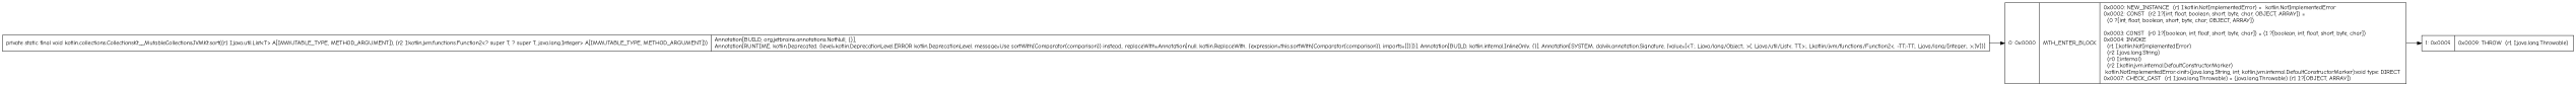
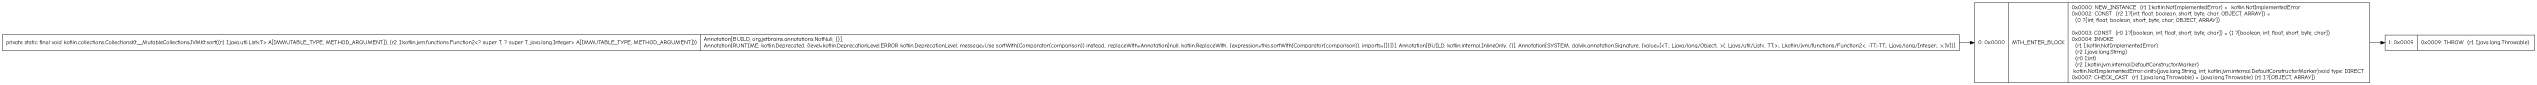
  digraph {
    rankdir=LR
    fontname="Comic Neue"
    node [shape=record fontname="Comic Neue"]
    edge [fontname="Comic Neue"]
-   n1 [label="{0\:\ 0x0000|MTH_ENTER_BLOCK\l|0x0000: NEW_INSTANCE  (r1 I:kotlin.NotImplementedError) =  kotlin.NotImplementedError \l0x0002: CONST  (r2 I:?[int, float, boolean, short, byte, char, OBJECT, ARRAY]) = \l  (0 ?[int, float, boolean, short, byte, char, OBJECT, ARRAY])\l \l0x0003: CONST  (r0 I:?[boolean, int, float, short, byte, char]) = (1 ?[boolean, int, float, short, byte, char]) \l0x0004: INVOKE  \l  (r1 I:kotlin.NotImplementedError)\l  (r2 I:java.lang.String)\l  (r0 I:internal)\l  (r2 I:kotlin.jvm.internal.DefaultConstructorMarker)\l kotlin.NotImplementedError.\<init\>(java.lang.String, int, kotlin.jvm.internal.DefaultConstructorMarker):void type: DIRECT \l0x0007: CHECK_CAST  (r1 I:java.lang.Throwable) = (java.lang.Throwable) (r1 I:?[OBJECT, ARRAY]) \l}"]
+   n1 [label="{0\:\ 0x0000|MTH_ENTER_BLOCK\l|0x0000: NEW_INSTANCE  (r1 I:kotlin.NotImplementedError) =  kotlin.NotImplementedError \l0x0002: CONST  (r2 I:?[int, float, boolean, short, byte, char, OBJECT, ARRAY]) = \l  (0 ?[int, float, boolean, short, byte, char, OBJECT, ARRAY])\l \l0x0003: CONST  (r0 I:?[boolean, int, float, short, byte, char]) = (1 ?[boolean, int, float, short, byte, char]) \l0x0004: INVOKE  \l  (r1 I:kotlin.NotImplementedError)\l  (r2 I:java.lang.String)\l  (r0 I:int)\l  (r2 I:kotlin.jvm.internal.DefaultConstructorMarker)\l kotlin.NotImplementedError.\<init\>(java.lang.String, int, kotlin.jvm.internal.DefaultConstructorMarker):void type: DIRECT \l0x0007: CHECK_CAST  (r1 I:java.lang.Throwable) = (java.lang.Throwable) (r1 I:?[OBJECT, ARRAY]) \l}"]
    n2 [label="{1\:\ 0x0009|0x0009: THROW  (r1 I:java.lang.Throwable) \l}"]
    n3 [label="{private static final void kotlin.collections.CollectionsKt__MutableCollectionsJVMKt.sort((r1 I:java.util.List\<T\> A[IMMUTABLE_TYPE, METHOD_ARGUMENT]), (r2 I:kotlin.jvm.functions.Function2\<? super T, ? super T, java.lang.Integer\> A[IMMUTABLE_TYPE, METHOD_ARGUMENT]))  | Annotation[BUILD, org.jetbrains.annotations.NotNull, \{\}], \lAnnotation[RUNTIME, kotlin.Deprecated, \{level=kotlin.DeprecationLevel.ERROR kotlin.DeprecationLevel, message=Use sortWith(Comparator(comparison)) instead., replaceWith=Annotation[null, kotlin.ReplaceWith, \{expression=this.sortWith(Comparator(comparison)), imports=[]\}]\}], Annotation[BUILD, kotlin.internal.InlineOnly, \{\}], Annotation[SYSTEM, dalvik.annotation.Signature, \{value=[\<T:, Ljava\/lang\/Object;, \>(, Ljava\/util\/List\<, TT;\>;, Lkotlin\/jvm\/functions\/Function2\<, \-TT;\-TT;, Ljava\/lang\/Integer;, \>;)V]\}]\l}"]
    n1 -> n2
    n3 -> n1
  }
